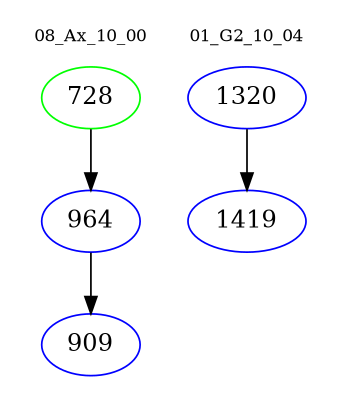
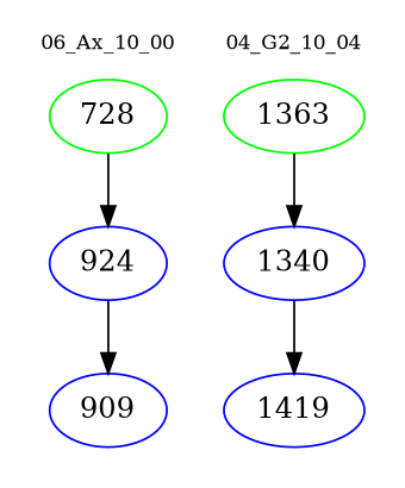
  digraph {
    node [color=blue]
    edge [color=black]
    n1 [color=green label=728]
-   n2 [label=964]
+   n2 [label=924]
    n3 [label=909]
-   n5 [label=1320]
+   n4 [color=green label=1363]
+   n5 [label=1340]
    n6 [label=1419]
    subgraph cluster_1 {
      color=white
      fontsize=10
-     label="08_Ax_10_00"
+     label="06_Ax_10_00"
      n1
      n2
      n3
    }
    subgraph cluster_2 {
      color=white
      fontsize=10
-     label="01_G2_10_04"
+     label="04_G2_10_04"
+     n4
      n5
      n6
    }
    n1 -> n2
    n2 -> n3
+   n4 -> n5
    n5 -> n6
  }
